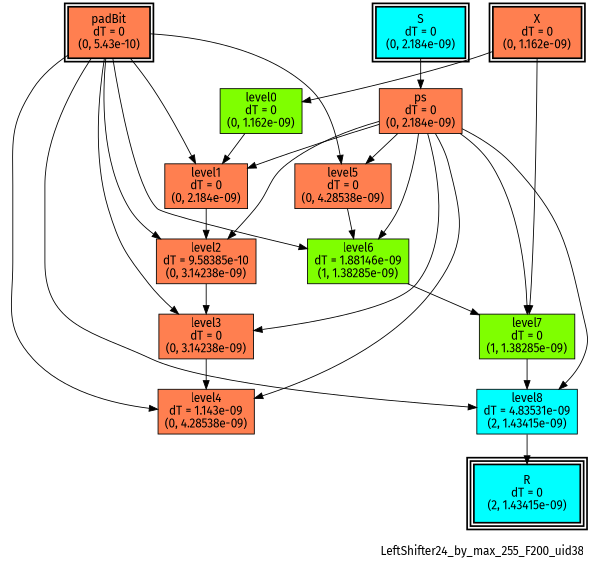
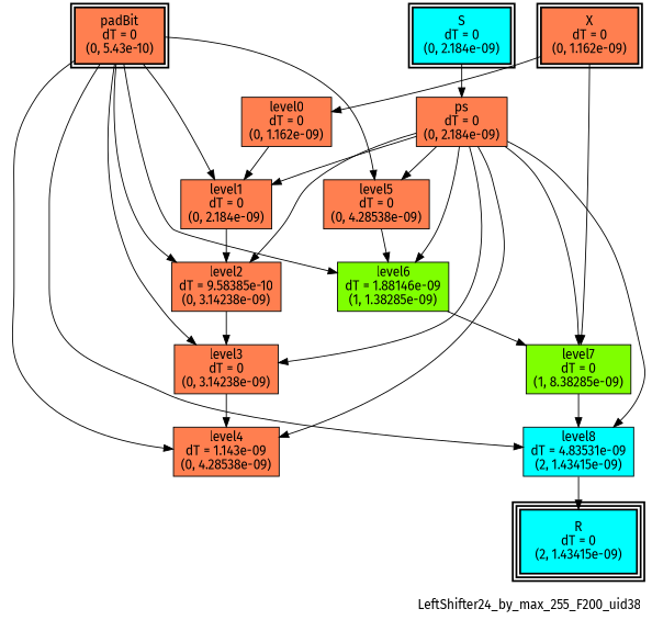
  digraph {
    fontname="Fira Sans"
    label=LeftShifter24_by_max_255_F200_uid38
    labeljust=right
    labelloc=bottom
    nodesep=0.25
    ranksep=0.5
    node [color=black fillcolor=coral fontname="Fira Sans" peripheries=1 shape=box style=filled]
    edge [arrowhead=normal arrowsize=1.0 arrowtail=normal color=black dir=forward fontname="Fira Sans"]
    n1 [label="X\ndT = 0\n(0, 1.162e-09)" peripheries=2 style="bold, filled"]
    n2 [fillcolor=cyan label="S\ndT = 0\n(0, 2.184e-09)" peripheries=2 style="bold, filled"]
    n3 [label="padBit\ndT = 0\n(0, 5.43e-10)" peripheries=2 style="bold, filled"]
    n4 [fillcolor=cyan label="R\ndT = 0\n(2, 1.43415e-09)" peripheries=3 style="bold, filled"]
-   n5 [fillcolor=chartreuse label="level0\ndT = 0\n(0, 1.162e-09)"]
-   n6 [fillcolor=chartreuse label="level7\ndT = 0\n(1, 1.38285e-09)"]
+   n5 [label="level0\ndT = 0\n(0, 1.162e-09)"]
+   n6 [fillcolor=chartreuse label="level7\ndT = 0\n(1, 8.38285e-09)"]
    n7 [label="ps\ndT = 0\n(0, 2.184e-09)"]
    n8 [label="level1\ndT = 0\n(0, 2.184e-09)"]
    n9 [label="level2\ndT = 9.58385e-10\n(0, 3.14238e-09)"]
    n10 [label="level3\ndT = 0\n(0, 3.14238e-09)"]
    n11 [label="level4\ndT = 1.143e-09\n(0, 4.28538e-09)"]
    n12 [label="level5\ndT = 0\n(0, 4.28538e-09)"]
    n13 [fillcolor=chartreuse label="level6\ndT = 1.88146e-09\n(1, 1.38285e-09)"]
    n14 [fillcolor=cyan label="level8\ndT = 4.83531e-09\n(2, 1.43415e-09)"]
    subgraph sub_1 {
      rank=same
      n1
      n2
      n3
    }
    subgraph sub_2 {
      rank=same
      n4
    }
    n1 -> n5
    n1 -> n6
    n2 -> n7
    n3 -> n8
    n3 -> n9
    n3 -> n10
    n3 -> n11
    n3 -> n12
    n3 -> n13
    n3 -> n14
    n5 -> n8
    n6 -> n14
    n7 -> n6
    n7 -> n8
    n7 -> n9
    n7 -> n10
    n7 -> n11
    n7 -> n12
    n7 -> n13
    n7 -> n14
    n8 -> n9
    n9 -> n10
    n10 -> n11
    n12 -> n13
    n13 -> n6
    n14 -> n4
  }
